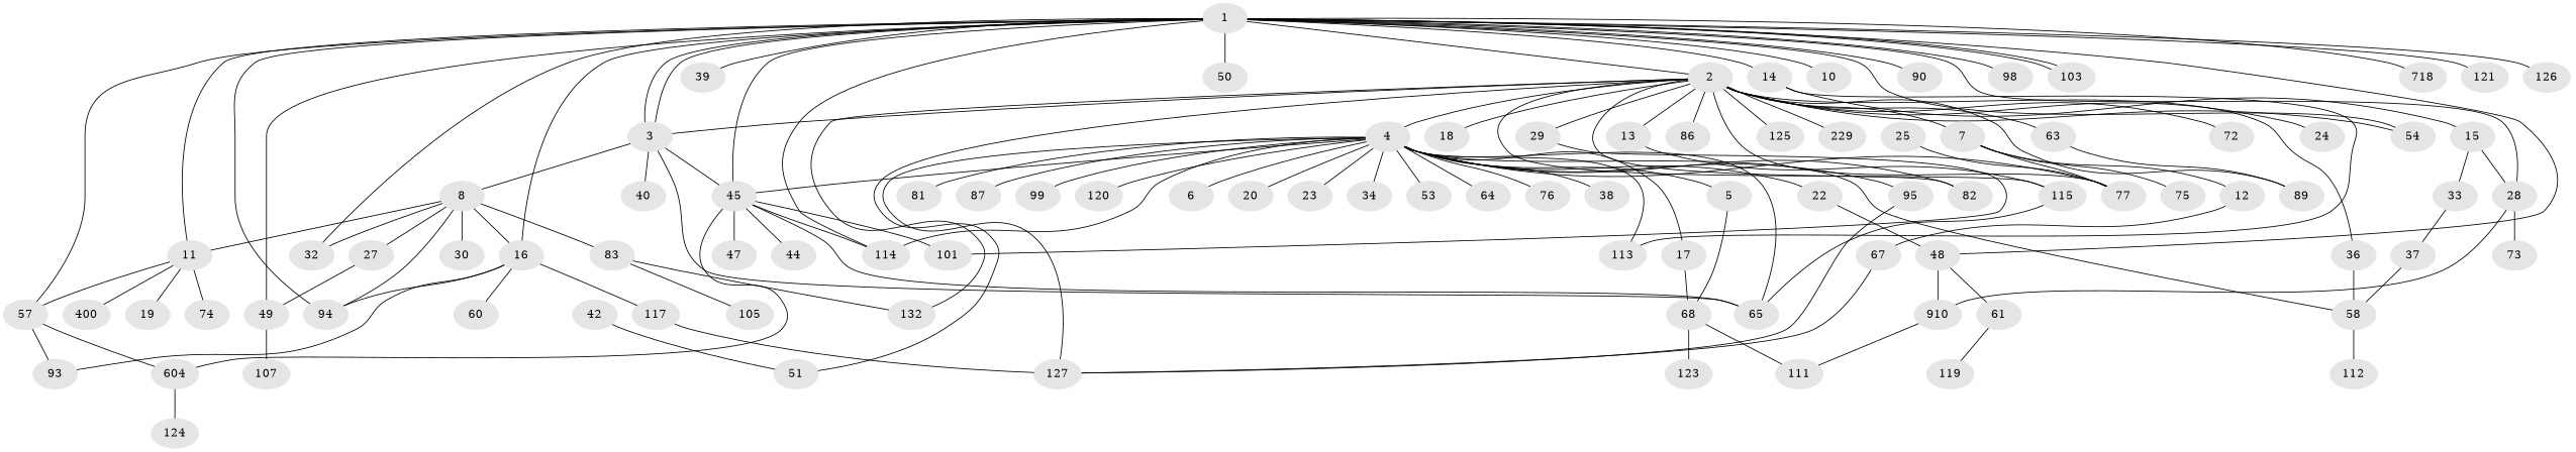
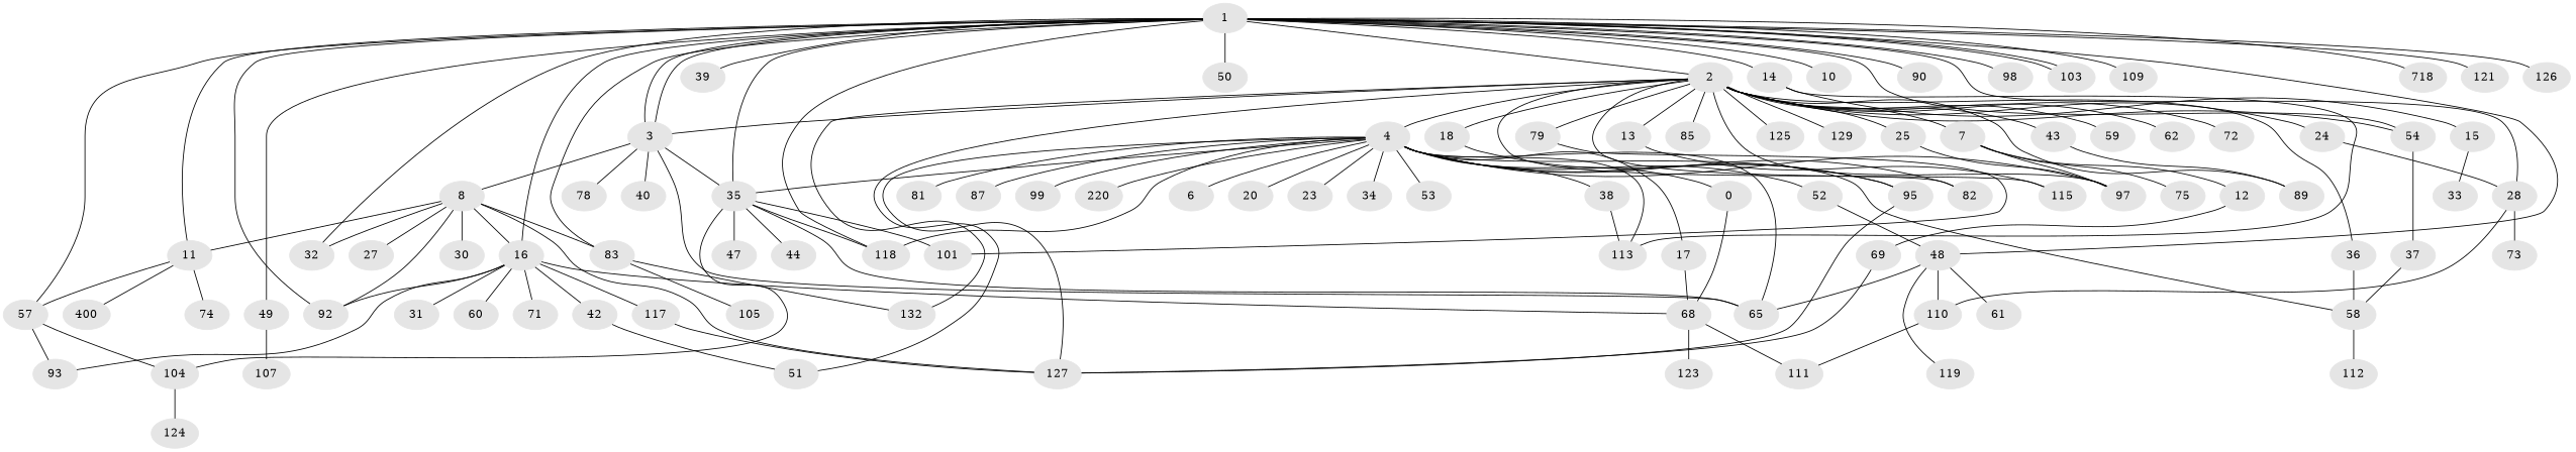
  graph {
    fontname="DejaVu Serif"
    node [color=gray90 fontname="DejaVu Serif" style=filled]
    edge [fontname="DejaVu Serif"]
    1 [super="+46"]
    2 [super="+9"]
    3 [super="+84"]
    11 [super="+79"]
    14
    16 [super="+130"]
    28 [super="+88"]
    32
-   35 [super="+128" label=45]
+   35 [super="+128"]
    39
    48 [super="+52"]
    49 [super="+56"]
    50
    54
    57 [super="+92"]
    n16 [label=10]
    83 [super="+106"]
    90
-   94
+   94 [label=92]
    98
    103
-   114
+   109
+   114 [label=118]
    n24 [label=718 super="+131"]
    121
    126
    4 [super="+21"]
    7
    13
    18
    24
    25
-   29 [super="+70"]
+   29 [super="+70" label=79]
    36
-   43 [super="+55" label=63]
+   43 [super="+55"]
    51 [super="+66"]
+   59
+   62
    72
    82
-   85 [label=86]
+   85
    89
-   97 [label=77]
+   97
    115
    125
-   129 [label=229]
+   129
    132
    8 [super="+41"]
    40
    65
-   19
+   78
    74
    n54 [label=400]
    113
    15 [super="+86"]
    68 [super="+102"]
+   31
    42 [super="+63"]
    60
+   71
    93 [super="+116"]
    117
    73
-   110 [label=910]
+   110
    101
    44
    47
-   104 [label=604]
+   104
    61
    119
    107
    105
-   5 [super="+10"]
+   5 [super="+10" label=0]
    6
    17
    20
-   22 [super="+26"]
+   22 [super="+26" label=52]
    23
    34
    38
    53
    58 [super="+69"]
-   64
-   76
    81
    87
    95 [super="+96"]
    99
-   120
+   120 [label=220]
    127
    12
    75
    27 [super="+91"]
    30
    112
    111
    123
-   67 [super="+122"]
+   67 [super="+122" label=69]
    33 [super="+45"]
    37 [super="+77"]
    124
    1 -- 2
    1 -- 3
    1 -- 3
    1 -- 11 [weight=2]
    1 -- 14
    1 -- 16
    1 -- 28
    1 -- 32
    1 -- 35
    1 -- 39
    1 -- 48
    1 -- 49 [weight=2]
    1 -- 50
    1 -- 54
    1 -- 57
    1 -- n16
+   1 -- 83
    1 -- 90
    1 -- 94
    1 -- 98
    1 -- 103
    1 -- 103
+   1 -- 109
    1 -- 114
    1 -- n24
    1 -- 121
    1 -- 126
    2 -- 3
    2 -- 54
    2 -- 4
    2 -- 7
    2 -- 13
    2 -- 18
    2 -- 24
+   2 -- 25
    2 -- 29
    2 -- 36
    2 -- 43
    2 -- 51
+   2 -- 59
+   2 -- 62
    2 -- 72
    2 -- 82
    2 -- 85
    2 -- 89
    2 -- 97
    2 -- 115
    2 -- 125
    2 -- 129
    2 -- 132
    3 -- 35
    3 -- 8
    3 -- 40
    3 -- 65
+   3 -- 78
    11 -- 57
-   11 -- 19
    11 -- 74
    11 -- n54
    14 -- 113
    14 -- 15
    16 -- 94
+   16 -- 68
+   16 -- 31
+   16 -- 42
    16 -- 60
+   16 -- 71
    16 -- 93
    16 -- 117
    28 -- 73
    28 -- 110
    35 -- 114
    35 -- 65
    35 -- 101
    35 -- 44
    35 -- 47
    35 -- 104
-   115 -- 65
+   48 -- 65
    48 -- 110
    48 -- 61
-   61 -- 119
+   48 -- 119
    49 -- 107
    57 -- 93
    57 -- 104
    83 -- 132
    83 -- 105
    4 -- 35
    4 -- 114
    4 -- 82
    4 -- 97
    4 -- 65
    4 -- 113
    4 -- 5 [weight=2]
    4 -- 6
    4 -- 17
    4 -- 20
    4 -- 22
    4 -- 23
    4 -- 34
    4 -- 38
    4 -- 53
    4 -- 58
-   4 -- 64
-   4 -- 76
    4 -- 81
    4 -- 87
    4 -- 95
    4 -- 99
    4 -- 120
    4 -- 127
    7 -- 97
    7 -- 12
    7 -- 75
    13 -- 115
-   15 -- 28
+   18 -- 95
+   24 -- 28
    25 -- 97
    29 -- 101
    36 -- 58
    43 -- 89
    8 -- 11
    8 -- 16
    8 -- 32
    8 -- 83
    8 -- 94
+   8 -- 127
    8 -- 27
    8 -- 30
    15 -- 33
    68 -- 111
    68 -- 123
    42 -- 51
    117 -- 127
    110 -- 111
    104 -- 124
    5 -- 68
    17 -- 68
    22 -- 48
+   38 -- 113
    58 -- 112
    95 -- 127
    12 -- 67
-   27 -- 49
    67 -- 127
-   33 -- 37 [weight=2]
+   54 -- 37 [weight=2]
    37 -- 58
  }
